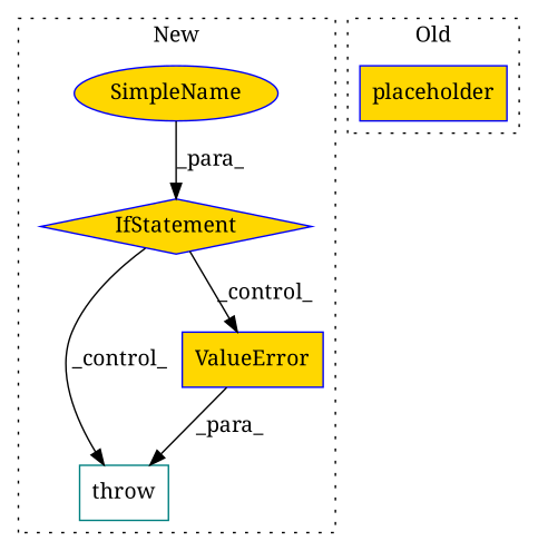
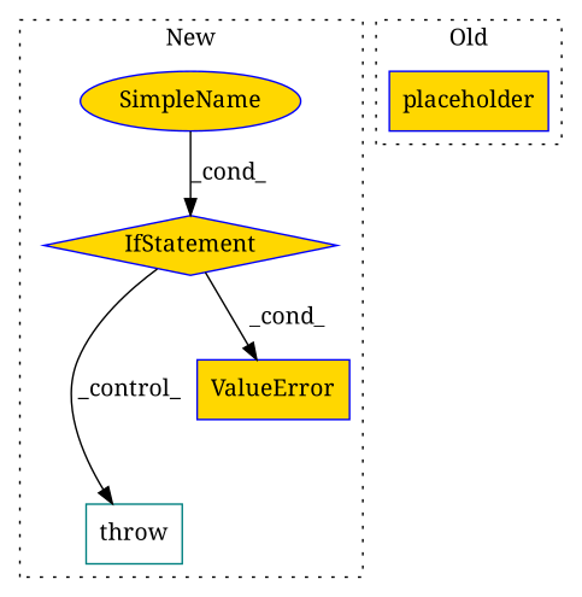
  digraph {
    fontname="Noto Serif"
    node [a=32 color=blue fillcolor=gold fontname="Noto Serif" shape=box style=filled]
    edge [fontname="Noto Serif"]
    n1 [a=53 color=teal fillcolor=white l=6 label=throw s=2160]
    n2 [a=25 l="4,2" label=IfStatement s="2107,2148" shape=diamond]
    n3 [l="11,1" label=ValueError s="2166,2258"]
    n4 [a=42 label=SimpleName shape=ellipse]
    n5 [l="12,1" label=placeholder s="2570,2593"]
    subgraph cluster_1 {
      label=New
      style=dotted
      n1
      n2
      n3
      n4
    }
    subgraph cluster_2 {
      label=Old
      style=dotted
      n5
    }
    n2 -> n1 [label=_control_]
-   n2 -> n3 [label=_control_]
-   n3 -> n1 [label=_para_]
-   n4 -> n2 [label=_para_]
+   n2 -> n3 [label=_cond_]
+   n4 -> n2 [label=_cond_]
  }
